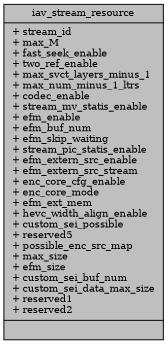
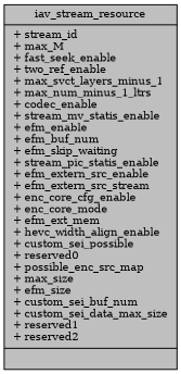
  digraph {
    fontname="DejaVu Serif"
-   n1 [color=black fillcolor=grey75 fontcolor=black fontname="DejaVu Serif" fontsize=10 height=0.2 label="{iav_stream_resource\n|+ stream_id\l+ max_M\l+ fast_seek_enable\l+ two_ref_enable\l+ max_svct_layers_minus_1\l+ max_num_minus_1_ltrs\l+ codec_enable\l+ stream_mv_statis_enable\l+ efm_enable\l+ efm_buf_num\l+ efm_skip_waiting\l+ stream_pic_statis_enable\l+ efm_extern_src_enable\l+ efm_extern_src_stream\l+ enc_core_cfg_enable\l+ enc_core_mode\l+ efm_ext_mem\l+ hevc_width_align_enable\l+ custom_sei_possible\l+ reserved5\l+ possible_enc_src_map\l+ max_size\l+ efm_size\l+ custom_sei_buf_num\l+ custom_sei_data_max_size\l+ reserved1\l+ reserved2\l|}" shape=record style=filled width=0.4]
+   n1 [color=black fillcolor=grey75 fontcolor=black fontname="DejaVu Serif" fontsize=10 height=0.2 label="{iav_stream_resource\n|+ stream_id\l+ max_M\l+ fast_seek_enable\l+ two_ref_enable\l+ max_svct_layers_minus_1\l+ max_num_minus_1_ltrs\l+ codec_enable\l+ stream_mv_statis_enable\l+ efm_enable\l+ efm_buf_num\l+ efm_skip_waiting\l+ stream_pic_statis_enable\l+ efm_extern_src_enable\l+ efm_extern_src_stream\l+ enc_core_cfg_enable\l+ enc_core_mode\l+ efm_ext_mem\l+ hevc_width_align_enable\l+ custom_sei_possible\l+ reserved0\l+ possible_enc_src_map\l+ max_size\l+ efm_size\l+ custom_sei_buf_num\l+ custom_sei_data_max_size\l+ reserved1\l+ reserved2\l|}" shape=record style=filled width=0.4]
  }
